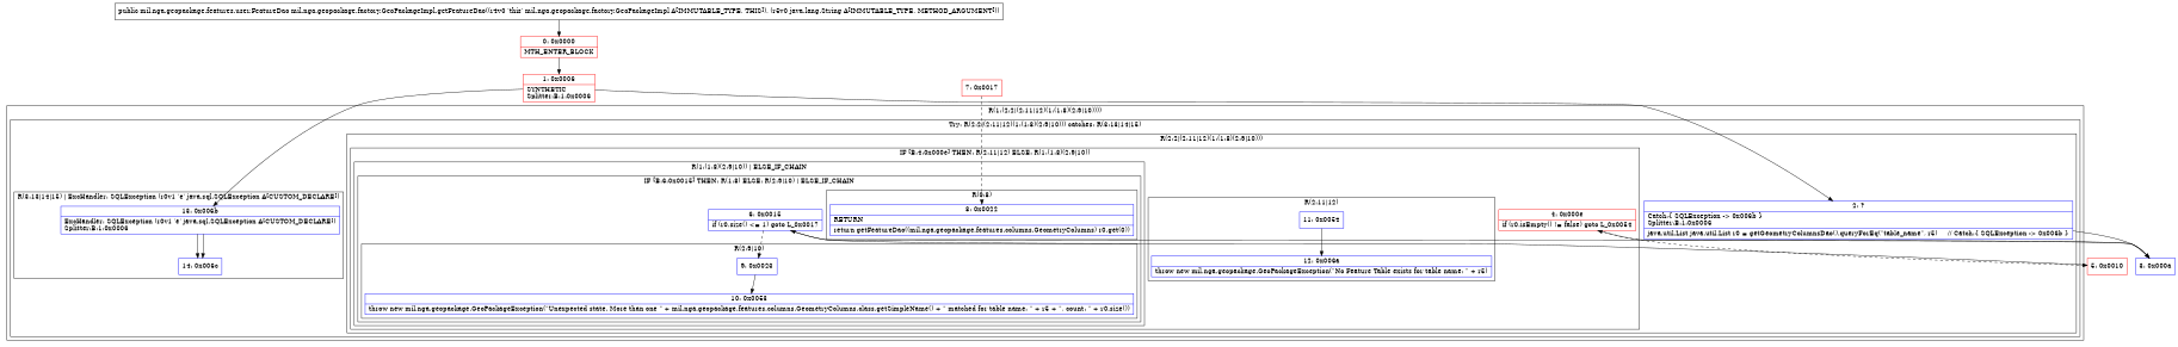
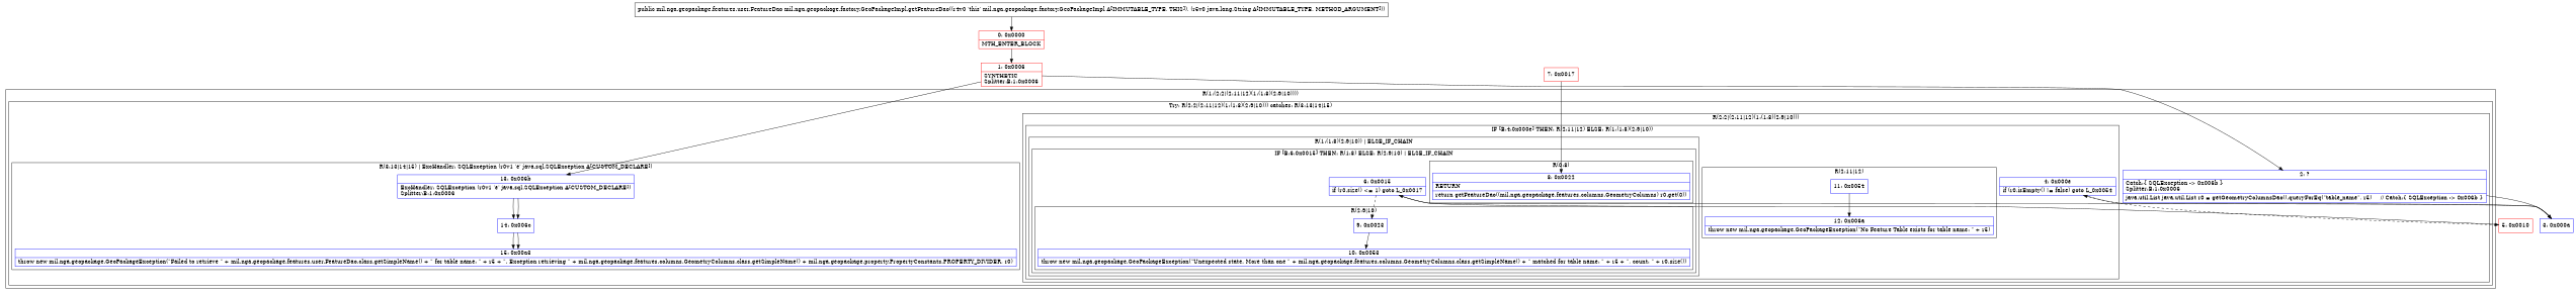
  digraph {
    node [color=blue shape=record]
    n1 [label="{11\:\ 0x0054}"]
    n2 [label="{12\:\ 0x006a|throw new mil.nga.geopackage.GeoPackageException(\"No Feature Table exists for table name: \" + r5)\l}"]
    n3 [label="{8\:\ 0x0022|RETURN\l|return getFeatureDao((mil.nga.geopackage.features.columns.GeometryColumns) r0.get(0))\l}"]
    n4 [label="{9\:\ 0x0023}"]
    n5 [label="{10\:\ 0x0053|throw new mil.nga.geopackage.GeoPackageException(\"Unexpected state. More than one \" + mil.nga.geopackage.features.columns.GeometryColumns.class.getSimpleName() + \" matched for table name: \" + r5 + \", count: \" + r0.size())\l}"]
    n6 [label="{6\:\ 0x0015|if (r0.size() \<= 1) goto L_0x0017\l}"]
-   n7 [color=red label="{4\:\ 0x000e|if (r0.isEmpty() != false) goto L_0x0054\l}"]
+   n7 [label="{4\:\ 0x000e|if (r0.isEmpty() != false) goto L_0x0054\l}"]
    n8 [label="{2\:\ ?|Catch:\{ SQLException \-\> 0x006b \}\lSplitter:B:1:0x0006\l|java.util.List java.util.List r0 = getGeometryColumnsDao().queryForEq(\"table_name\", r5)     \/\/ Catch:\{ SQLException \-\> 0x006b \}\l}"]
    n9 [label="{13\:\ 0x006b|ExcHandler: SQLException (r0v1 'e' java.sql.SQLException A[CUSTOM_DECLARE])\lSplitter:B:1:0x0006\l}"]
    n10 [label="{14\:\ 0x006c}"]
+   n11 [label="{15\:\ 0x00a3|throw new mil.nga.geopackage.GeoPackageException(\"Failed to retrieve \" + mil.nga.geopackage.features.user.FeatureDao.class.getSimpleName() + \" for table name: \" + r5 + \". Exception retrieving \" + mil.nga.geopackage.features.columns.GeometryColumns.class.getSimpleName() + mil.nga.geopackage.property.PropertyConstants.PROPERTY_DIVIDER, r0)\l}"]
    n12 [label="{3\:\ 0x000a}"]
    n13 [color=red label="{5\:\ 0x0010}"]
    n14 [color=red label="{7\:\ 0x0017}"]
    n15 [color=red label="{0\:\ 0x0000|MTH_ENTER_BLOCK\l}"]
    n16 [color=red label="{1\:\ 0x0006|SYNTHETIC\lSplitter:B:1:0x0006\l}"]
    n17 [label="{public mil.nga.geopackage.features.user.FeatureDao mil.nga.geopackage.factory.GeoPackageImpl.getFeatureDao((r4v0 'this' mil.nga.geopackage.factory.GeoPackageImpl A[IMMUTABLE_TYPE, THIS]), (r5v0 java.lang.String A[IMMUTABLE_TYPE, METHOD_ARGUMENT])) }" color=""]
    subgraph cluster_1 {
      label="R(1:(2:2|(2:11|12)(1:(1:8)(2:9|10))))"
      subgraph cluster_2 {
        label="Try: R(2:2|(2:11|12)(1:(1:8)(2:9|10))) catches: R(3:13|14|15)"
        subgraph cluster_3 {
          label="R(2:2|(2:11|12)(1:(1:8)(2:9|10)))"
          n8
          subgraph cluster_4 {
            label="IF [B:4:0x000e] THEN: R(2:11|12) ELSE: R(1:(1:8)(2:9|10))"
            n7
            subgraph cluster_5 {
              label="R(2:11|12)"
              n1
              n2
            }
            subgraph cluster_6 {
              label="R(1:(1:8)(2:9|10)) | ELSE_IF_CHAIN\l"
              subgraph cluster_7 {
                label="IF [B:6:0x0015] THEN: R(1:8) ELSE: R(2:9|10) | ELSE_IF_CHAIN\l"
                n6
                subgraph cluster_8 {
                  label="R(0:8)"
                  n3
                }
                subgraph cluster_9 {
                  label="R(2:9|10)"
                  n4
                  n5
                }
              }
            }
          }
        }
        subgraph cluster_10 {
          label="R(3:13|14|15) | ExcHandler: SQLException (r0v1 'e' java.sql.SQLException A[CUSTOM_DECLARE])\l"
          n9
          n10
+         n11
        }
      }
    }
    subgraph cluster_11 {
      label="R(3:13|14|15) | ExcHandler: SQLException (r0v1 'e' java.sql.SQLException A[CUSTOM_DECLARE])\l"
    }
    n1 -> n2
    n4 -> n5
    n6 -> n4 [style=dashed]
    n6 -> n12
    n7 -> n13 [style=dashed]
    n8 -> n12
    n9 -> n10
    n9 -> n10
+   n10 -> n11
+   n10 -> n11
    n12 -> n7
    n13 -> n6
-   n14 -> n3 [style=dashed]
+   n14 -> n3
    n15 -> n16
    n16 -> n8
    n16 -> n9
    n17 -> n15
  }
